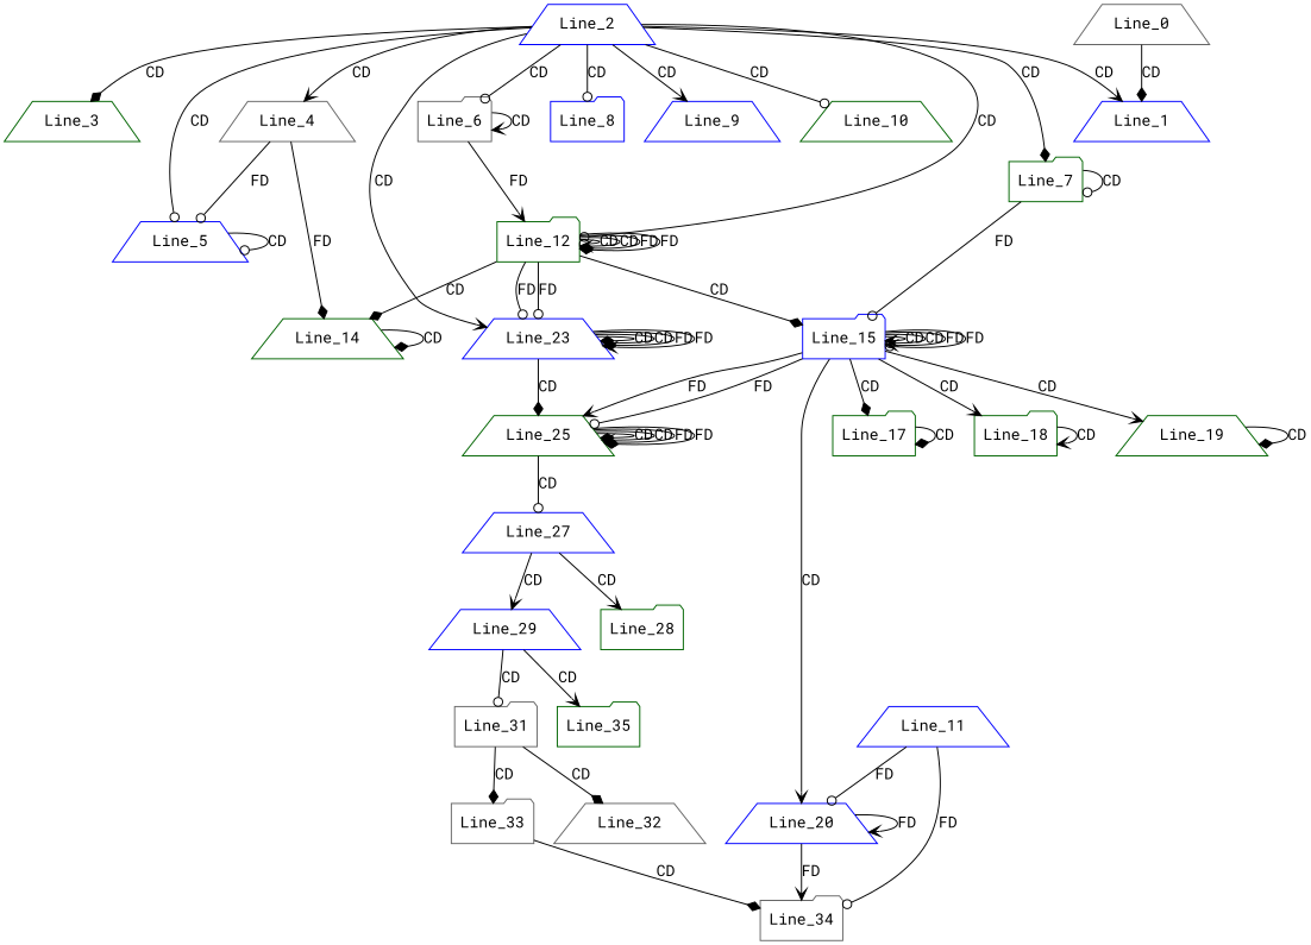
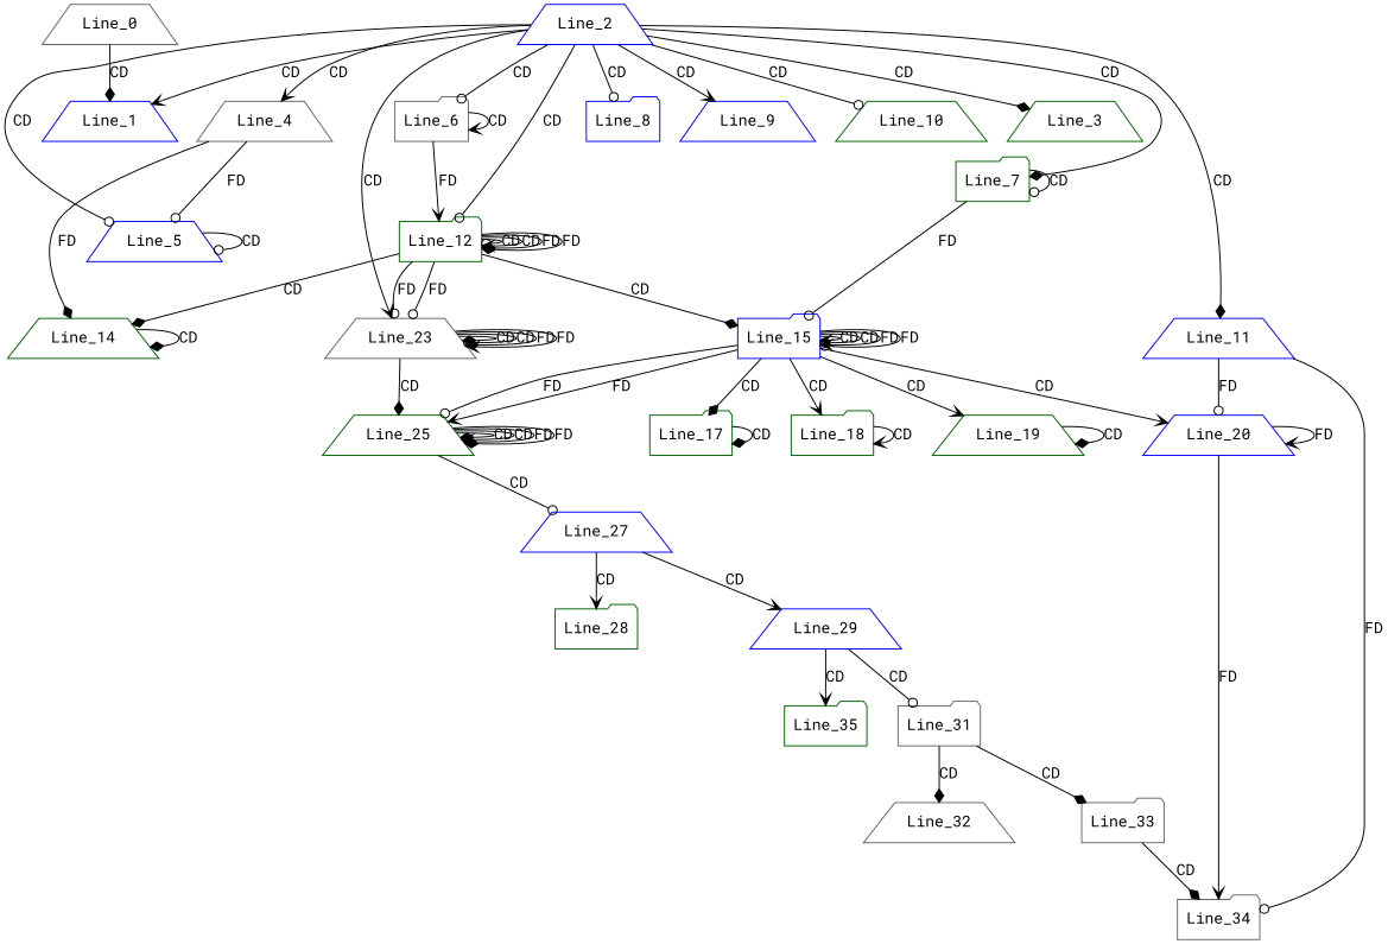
  digraph {
    fontname="Roboto Mono"
    node [color=blue fontname="Roboto Mono" shape=trapezium]
    edge [arrowhead=diamond fontname="Roboto Mono"]
    Line_0 [color=gray40]
    Line_1
    Line_2
    Line_3 [color=darkgreen]
    Line_4 [color=gray40]
    Line_5
    Line_6 [color=gray40 shape=folder]
    Line_7 [color=darkgreen shape=folder]
    Line_8 [shape=folder]
    Line_9
    Line_10 [color=darkgreen]
    Line_11
    Line_12 [color=darkgreen shape=folder]
-   Line_23
+   Line_23 [color=gray40]
    Line_14 [color=darkgreen]
    Line_15 [shape=folder]
    Line_20
    Line_34 [color=gray40 shape=folder]
    Line_25 [color=darkgreen]
    Line_17 [color=darkgreen shape=folder]
    Line_18 [color=darkgreen shape=folder]
    Line_19 [color=darkgreen]
    Line_27
    Line_28 [color=darkgreen shape=folder]
    Line_29
    n26 [color=darkgreen label=Line_35 shape=folder]
    Line_31 [color=gray40 shape=folder]
    Line_32 [color=gray40]
    Line_33 [color=gray40 shape=folder]
    Line_0 -> Line_1 [label=CD]
    Line_2 -> Line_1 [arrowhead=vee label=CD]
    Line_2 -> Line_3 [label=CD]
    Line_2 -> Line_4 [arrowhead=vee label=CD]
    Line_2 -> Line_5 [arrowhead=odot label=CD]
    Line_2 -> Line_6 [arrowhead=odot label=CD]
    Line_2 -> Line_7 [label=CD]
    Line_2 -> Line_8 [arrowhead=odot label=CD]
    Line_2 -> Line_9 [arrowhead=vee label=CD]
    Line_2 -> Line_10 [arrowhead=odot label=CD]
+   Line_2 -> Line_11 [label=CD]
    Line_2 -> Line_12 [arrowhead=odot label=CD]
    Line_2 -> Line_23 [arrowhead=vee label=CD]
    Line_4 -> Line_5 [arrowhead=odot label=FD]
    Line_4 -> Line_14 [label=FD]
    Line_5 -> Line_5 [arrowhead=odot label=CD]
    Line_6 -> Line_6 [arrowhead=vee label=CD]
    Line_6 -> Line_12 [arrowhead=vee label=FD]
    Line_7 -> Line_7 [arrowhead=odot label=CD]
    Line_7 -> Line_15 [arrowhead=odot label=FD]
    Line_11 -> Line_20 [arrowhead=odot label=FD]
    Line_11 -> Line_34 [arrowhead=odot label=FD]
    Line_12 -> Line_12 [arrowhead=odot label=CD]
    Line_12 -> Line_12 [arrowhead=vee label=CD]
    Line_12 -> Line_12 [label=FD]
    Line_12 -> Line_12 [label=FD]
    Line_12 -> Line_23 [arrowhead=odot label=FD]
    Line_12 -> Line_23 [arrowhead=odot label=FD]
    Line_12 -> Line_14 [label=CD]
    Line_12 -> Line_15 [label=CD]
    Line_23 -> Line_23 [label=CD]
    Line_23 -> Line_23 [arrowhead=odot label=CD]
    Line_23 -> Line_23 [label=FD]
    Line_23 -> Line_23 [arrowhead=vee label=FD]
    Line_23 -> Line_25 [label=CD]
    Line_14 -> Line_14 [label=CD]
    Line_15 -> Line_15 [arrowhead=vee label=CD]
    Line_15 -> Line_15 [arrowhead=odot label=CD]
    Line_15 -> Line_15 [arrowhead=vee label=FD]
    Line_15 -> Line_15 [arrowhead=odot label=FD]
    Line_15 -> Line_20 [arrowhead=vee label=CD]
    Line_15 -> Line_25 [arrowhead=vee label=FD]
    Line_15 -> Line_25 [arrowhead=odot label=FD]
    Line_15 -> Line_17 [label=CD]
    Line_15 -> Line_18 [arrowhead=vee label=CD]
    Line_15 -> Line_19 [arrowhead=vee label=CD]
    Line_20 -> Line_20 [arrowhead=vee label=FD]
    Line_20 -> Line_34 [arrowhead=vee label=FD]
    Line_25 -> Line_25 [label=CD]
    Line_25 -> Line_25 [arrowhead=vee label=CD]
    Line_25 -> Line_25 [label=FD]
    Line_25 -> Line_25 [label=FD]
    Line_25 -> Line_27 [arrowhead=odot label=CD]
    Line_17 -> Line_17 [label=CD]
    Line_18 -> Line_18 [arrowhead=vee label=CD]
    Line_19 -> Line_19 [label=CD]
    Line_27 -> Line_28 [arrowhead=vee label=CD]
    Line_27 -> Line_29 [arrowhead=vee label=CD]
    Line_29 -> n26 [arrowhead=vee label=CD]
    Line_29 -> Line_31 [arrowhead=odot label=CD]
    Line_31 -> Line_32 [label=CD]
    Line_31 -> Line_33 [label=CD]
    Line_33 -> Line_34 [label=CD]
  }
